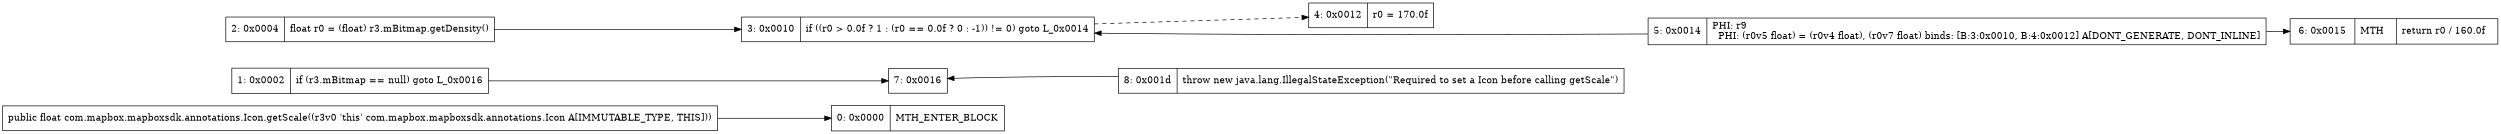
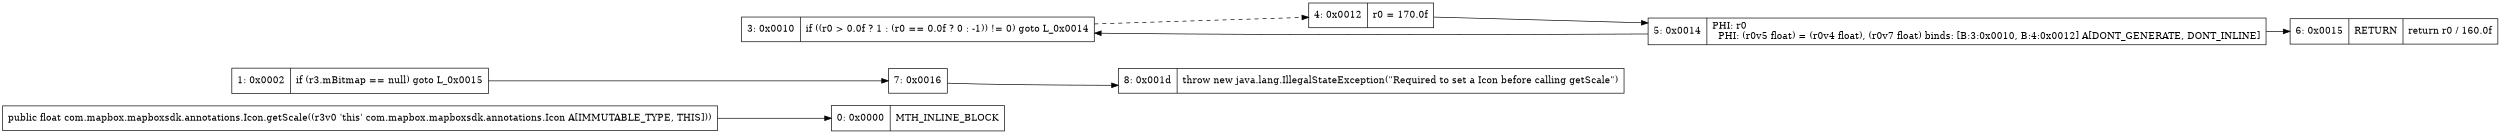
  digraph {
    rankdir=LR
    node [shape=record]
-   n1 [label="{0\:\ 0x0000|MTH_ENTER_BLOCK\l}"]
-   n2 [label="{1\:\ 0x0002|if (r3.mBitmap == null) goto L_0x0016\l}"]
+   n1 [label="{0\:\ 0x0000|MTH_INLINE_BLOCK\l}"]
+   n2 [label="{1\:\ 0x0002|if (r3.mBitmap == null) goto L_0x0015\l}"]
    n3 [label="{7\:\ 0x0016}"]
-   n4 [label="{2\:\ 0x0004|float r0 = (float) r3.mBitmap.getDensity()\l}"]
    n5 [label="{3\:\ 0x0010|if ((r0 \> 0.0f ? 1 : (r0 == 0.0f ? 0 : \-1)) != 0) goto L_0x0014\l}"]
    n6 [label="{8\:\ 0x001d|throw new java.lang.IllegalStateException(\"Required to set a Icon before calling getScale\")\l}"]
    n7 [label="{4\:\ 0x0012|r0 = 170.0f\l}"]
-   n8 [label="{5\:\ 0x0014|PHI: r9 \l  PHI: (r0v5 float) = (r0v4 float), (r0v7 float) binds: [B:3:0x0010, B:4:0x0012] A[DONT_GENERATE, DONT_INLINE]\l}"]
-   n9 [label="{6\:\ 0x0015|MTH\l|return r0 \/ 160.0f\l}"]
+   n8 [label="{5\:\ 0x0014|PHI: r0 \l  PHI: (r0v5 float) = (r0v4 float), (r0v7 float) binds: [B:3:0x0010, B:4:0x0012] A[DONT_GENERATE, DONT_INLINE]\l}"]
+   n9 [label="{6\:\ 0x0015|RETURN\l|return r0 \/ 160.0f\l}"]
    n10 [label="{public float com.mapbox.mapboxsdk.annotations.Icon.getScale((r3v0 'this' com.mapbox.mapboxsdk.annotations.Icon A[IMMUTABLE_TYPE, THIS])) }"]
    n2 -> n3
-   n6 -> n3
-   n4 -> n5
+   n3 -> n6
    n5 -> n7 [style=dashed]
+   n7 -> n8
    n8 -> n5
    n8 -> n9
    n10 -> n1
  }
